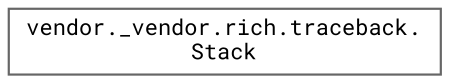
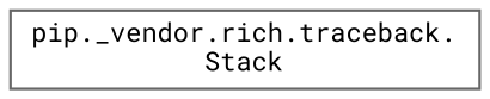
  digraph {
    rankdir=LR
    fontname="Roboto Mono"
-   n1 [color=grey40 fillcolor=white fontname="Roboto Mono" fontsize=10 height=0.2 label="vendor._vendor.rich.traceback.\lStack" shape=box style=filled width=0.4]
+   n1 [color=grey40 fillcolor=white fontname="Roboto Mono" fontsize=10 height=0.2 label="pip._vendor.rich.traceback.\lStack" shape=box style=filled width=0.4]
  }
